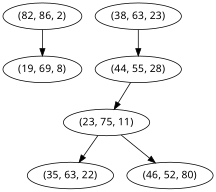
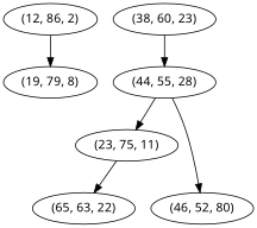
  digraph {
    fontname="Noto Sans"
    node [fontname="Noto Sans"]
    edge [fontname="Noto Sans"]
-   "(12, 86, 2)" [label="(82, 86, 2)"]
-   "(19, 79, 8)" [label="(19, 69, 8)"]
+   "(12, 86, 2)"
+   "(19, 79, 8)"
    "(23, 75, 11)"
-   "(35, 63, 22)"
-   "(38, 60, 23)" [label="(38, 63, 23)"]
+   "(35, 63, 22)" [label="(65, 63, 22)"]
+   "(38, 60, 23)"
    "(44, 55, 28)"
    n7 [label="(46, 52, 80)"]
    "(12, 86, 2)" -> "(19, 79, 8)"
    "(23, 75, 11)" -> "(35, 63, 22)"
    "(38, 60, 23)" -> "(44, 55, 28)"
    "(44, 55, 28)" -> "(23, 75, 11)"
-   "(23, 75, 11)" -> n7
+   "(44, 55, 28)" -> n7
  }
